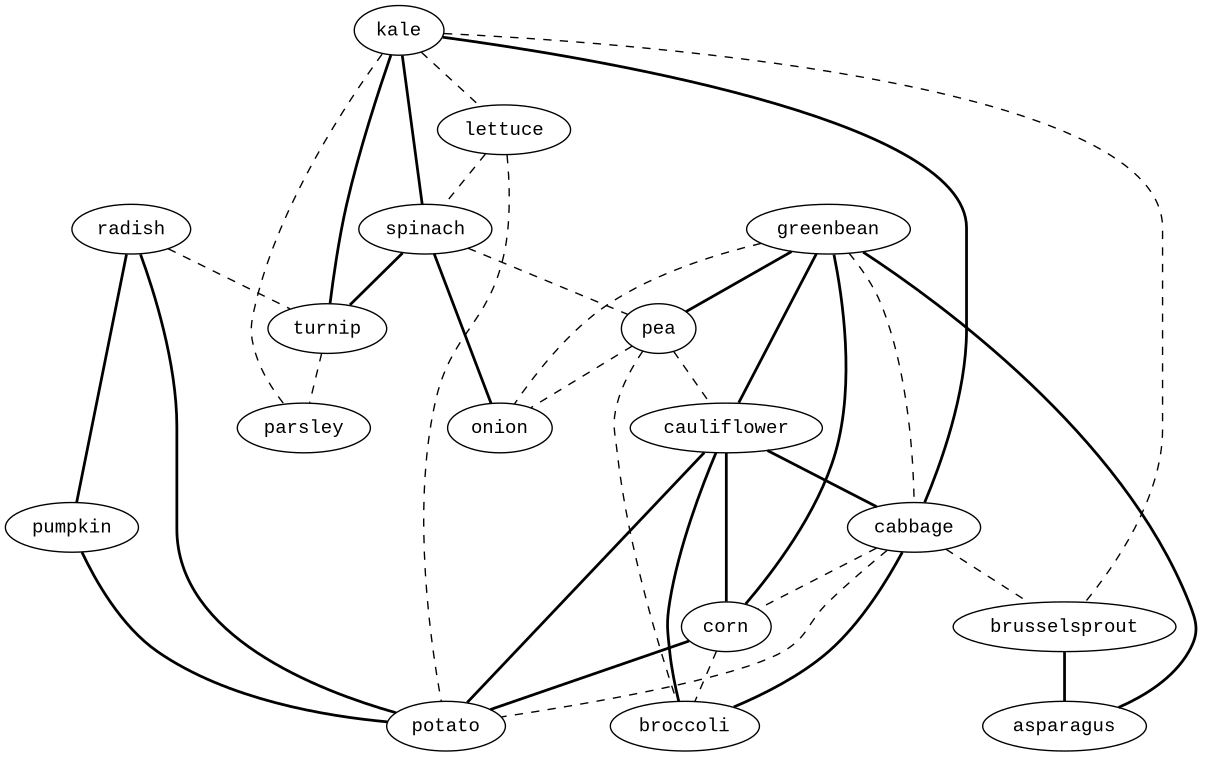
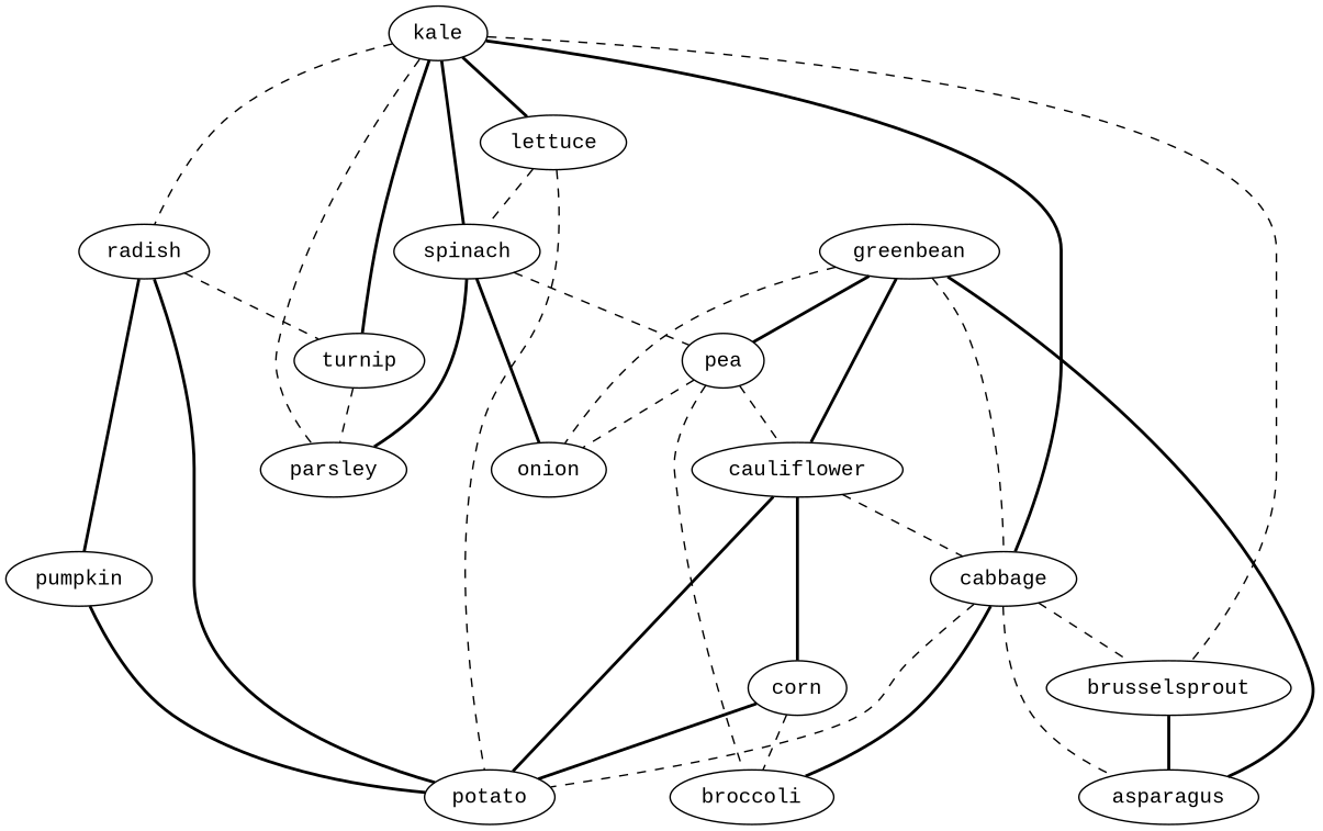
  strict graph {
    fontname="Liberation Mono"
    node [fontname="Liberation Mono"]
    edge [fontname="Liberation Mono" style=bold weight=1]
    kale
    radish
    turnip
    lettuce
    spinach
    parsley
    cabbage
    brusselsprout
    potato
    pumpkin
    pea
    onion
    asparagus
    broccoli
    greenbean
    cauliflower
    corn
+   kale -- radish [style=dashed]
    kale -- turnip
-   kale -- lettuce [style=dashed]
+   kale -- lettuce
    kale -- spinach
    kale -- parsley [style=dashed]
    kale -- cabbage
    kale -- brusselsprout [style=dashed]
    radish -- turnip [style=dashed]
    radish -- potato
    radish -- pumpkin
    turnip -- parsley [style=dashed]
    lettuce -- spinach [style=dashed]
    lettuce -- potato [style=dashed]
-   spinach -- turnip
+   spinach -- parsley
    spinach -- pea [style=dashed]
    spinach -- onion
    cabbage -- brusselsprout [style=dashed]
    cabbage -- potato [style=dashed]
-   cabbage -- corn [style=dashed]
+   cabbage -- asparagus [style=dashed]
    cabbage -- broccoli
    brusselsprout -- asparagus
    pumpkin -- potato
    pea -- onion [style=dashed]
    pea -- broccoli [style=dashed]
    pea -- cauliflower [style=dashed]
    greenbean -- cabbage [style=dashed]
    greenbean -- pea
    greenbean -- onion [style=dashed]
    greenbean -- asparagus
    greenbean -- cauliflower
-   greenbean -- corn
-   cauliflower -- cabbage
+   cauliflower -- cabbage [style=dashed]
    cauliflower -- potato
-   cauliflower -- broccoli
    cauliflower -- corn
    corn -- potato
    corn -- broccoli [style=dashed]
  }
